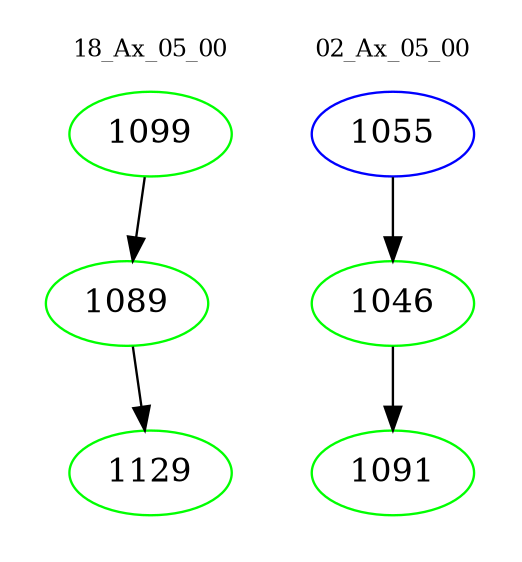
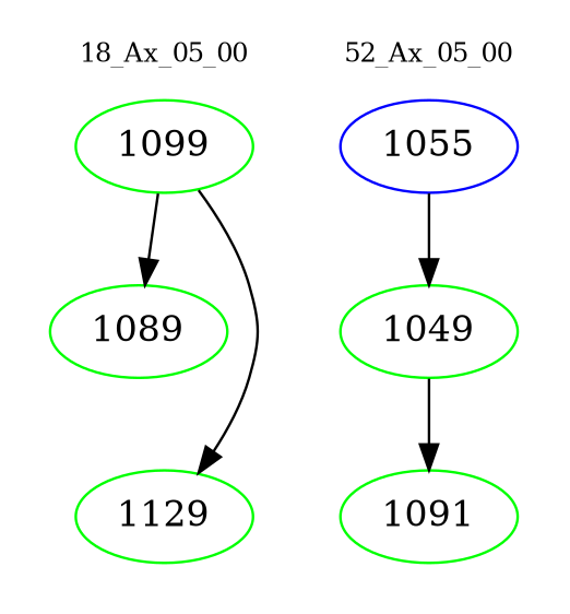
  digraph {
    node [color=green]
    edge [color=black]
    n1 [label=1099]
    n2 [label=1089]
    n3 [label=1129]
    n4 [color=blue label=1055]
-   n5 [label=1046]
+   n5 [label=1049]
    n6 [label=1091]
    subgraph cluster_1 {
      color=white
      fontsize=10
      label="18_Ax_05_00"
      n1
      n2
      n3
    }
    subgraph cluster_2 {
      color=white
      fontsize=10
-     label="02_Ax_05_00"
+     label="52_Ax_05_00"
      n4
      n5
      n6
    }
    n1 -> n2
-   n2 -> n3
+   n1 -> n3
    n4 -> n5
    n5 -> n6
  }
